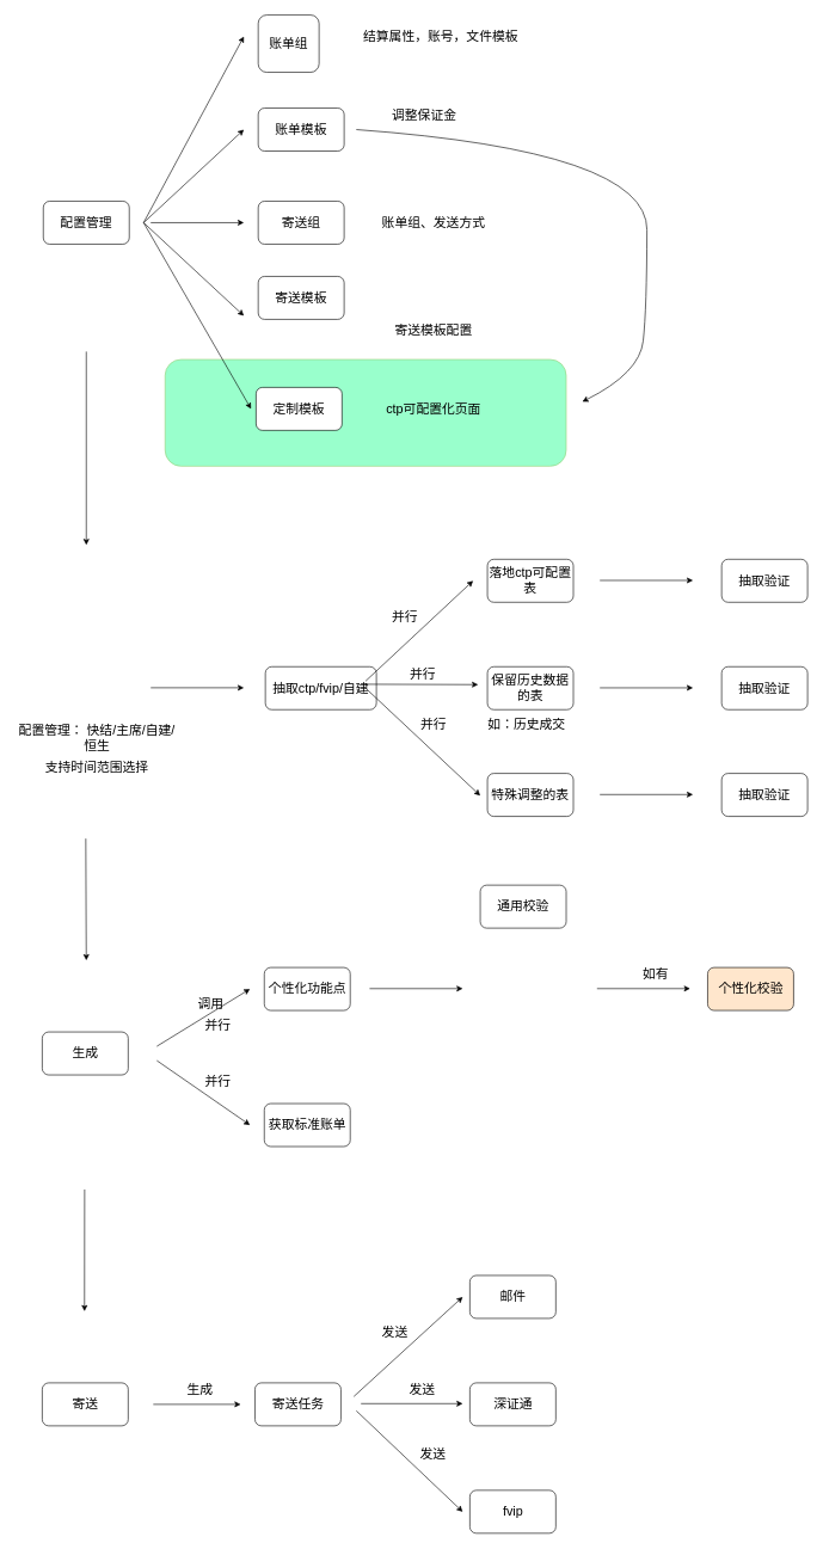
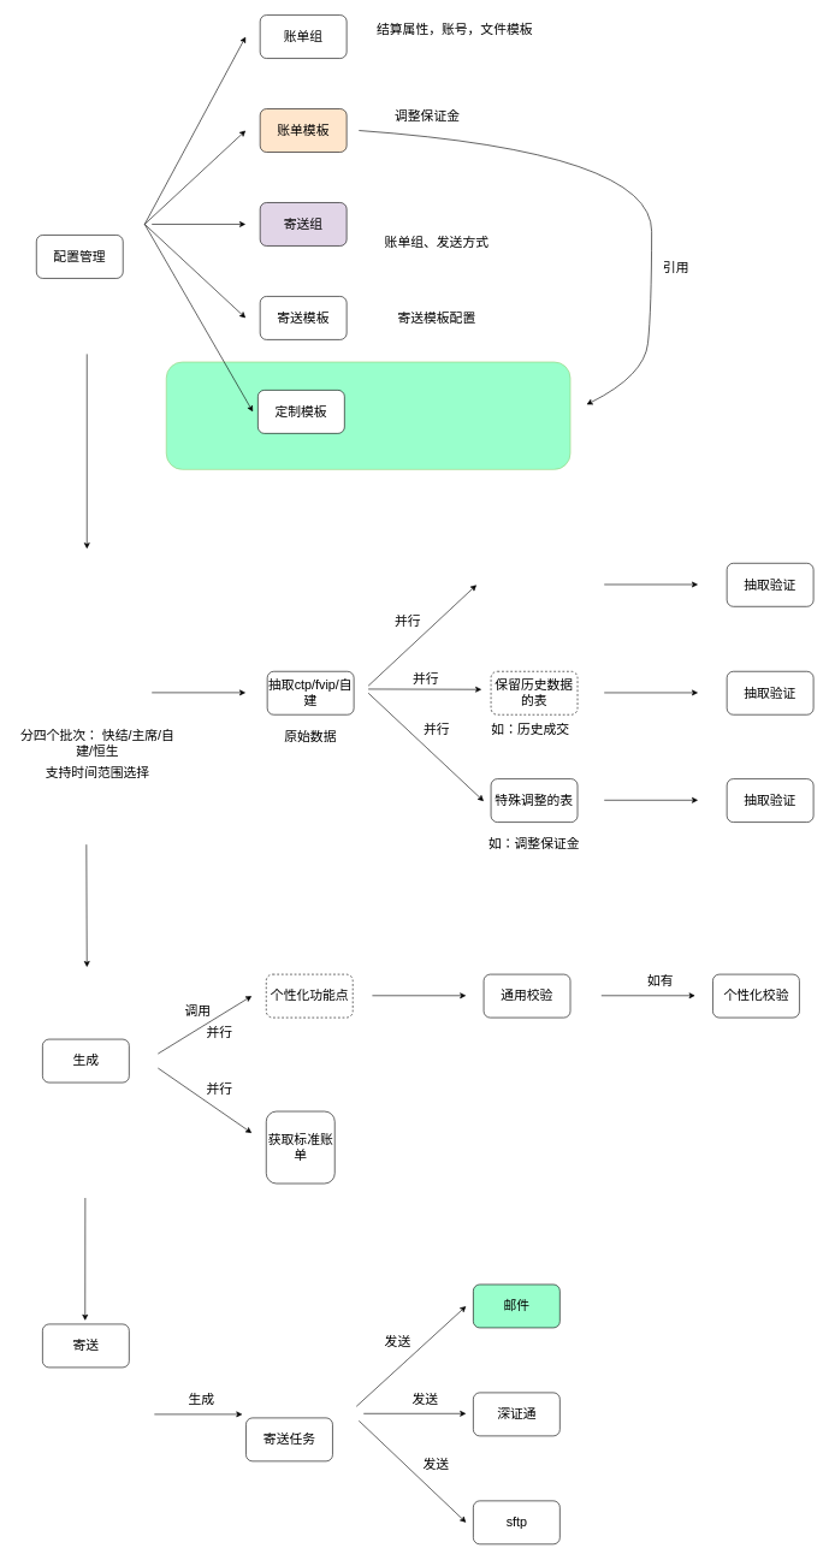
  <mxCell id="0" />
  <mxCell id="1" parent="0" />
  <mxCell id="2" value="" style="rounded=1;whiteSpace=wrap;html=1;strokeColor=#97D077;fillColor=#99FFCC;" vertex="1" parent="1"><mxGeometry x="230" y="501" width="560" height="149" as="geometry" /></mxCell>
  <mxCell id="3" value="&lt;font style=&quot;font-size: 18px;&quot;&gt;深证通&lt;/font&gt;" style="rounded=1;whiteSpace=wrap;html=1;" vertex="1" parent="1"><mxGeometry x="655.5" y="1930" width="120" height="60" as="geometry" /></mxCell>
- <mxCell id="4" value="&lt;font style=&quot;font-size: 18px;&quot;&gt;寄送任务&lt;/font&gt;" style="rounded=1;whiteSpace=wrap;html=1;" vertex="1" parent="1"><mxGeometry x="355.5" y="1930" width="120" height="60" as="geometry" /></mxCell>
- <mxCell id="5" value="&lt;span style=&quot;font-size: 18px;&quot;&gt;邮件&lt;/span&gt;" style="rounded=1;whiteSpace=wrap;html=1;" vertex="1" parent="1"><mxGeometry x="655.5" y="1780" width="120" height="60" as="geometry" /></mxCell>
- <mxCell id="6" value="&lt;font style=&quot;font-size: 18px;&quot;&gt;寄送&lt;/font&gt;" style="rounded=1;whiteSpace=wrap;html=1;" vertex="1" parent="1"><mxGeometry x="58.5" y="1930" width="120" height="60" as="geometry" /></mxCell>
+ <mxCell id="4" value="&lt;font style=&quot;font-size: 18px;&quot;&gt;寄送任务&lt;/font&gt;" style="rounded=1;whiteSpace=wrap;html=1;" vertex="1" parent="1"><mxGeometry x="340.5" y="1965" width="120" height="60" as="geometry" /></mxCell>
+ <mxCell id="5" value="&lt;span style=&quot;font-size: 18px;&quot;&gt;邮件&lt;/span&gt;" style="rounded=1;whiteSpace=wrap;html=1;fillColor=#99ffcc;" vertex="1" parent="1"><mxGeometry x="655.5" y="1780" width="120" height="60" as="geometry" /></mxCell>
+ <mxCell id="6" value="&lt;font style=&quot;font-size: 18px;&quot;&gt;寄送&lt;/font&gt;" style="rounded=1;whiteSpace=wrap;html=1;" vertex="1" parent="1"><mxGeometry x="58.5" y="1835" width="120" height="60" as="geometry" /></mxCell>
  <mxCell id="7" value="&lt;font style=&quot;font-size: 18px;&quot;&gt;生成&lt;/font&gt;" style="rounded=1;whiteSpace=wrap;html=1;" vertex="1" parent="1"><mxGeometry x="58.5" y="1440" width="120" height="60" as="geometry" /></mxCell>
  <mxCell id="8" value="&lt;font style=&quot;font-size: 18px;&quot;&gt;特殊调整的表&lt;/font&gt;" style="rounded=1;whiteSpace=wrap;html=1;" vertex="1" parent="1"><mxGeometry x="680" y="1079" width="120" height="60" as="geometry" /></mxCell>
- <mxCell id="9" value="&lt;span style=&quot;font-size: 18px;&quot;&gt;落地ctp可配置表&lt;/span&gt;" style="rounded=1;whiteSpace=wrap;html=1;" vertex="1" parent="1"><mxGeometry x="680" y="780" width="120" height="60" as="geometry" /></mxCell>
- <mxCell id="10" value="&lt;font style=&quot;font-size: 18px;&quot;&gt;保留历史数据的表&lt;/font&gt;" style="rounded=1;whiteSpace=wrap;html=1;" vertex="1" parent="1"><mxGeometry x="680" y="930" width="120" height="60" as="geometry" /></mxCell>
- <mxCell id="11" value="&lt;font style=&quot;font-size: 18px;&quot;&gt;抽取ctp/fvip/自建&lt;/font&gt;" style="rounded=1;whiteSpace=wrap;html=1;" vertex="1" parent="1"><mxGeometry x="370" y="930" width="155" height="60" as="geometry" /></mxCell>
- <mxCell id="12" value="&lt;font style=&quot;font-size: 18px;&quot;&gt;配置管理&lt;/font&gt;" style="rounded=1;whiteSpace=wrap;html=1;" vertex="1" parent="1"><mxGeometry x="60" y="280" width="120" height="60" as="geometry" /></mxCell>
- <mxCell id="13" value="&lt;font style=&quot;font-size: 18px;&quot;&gt;寄送模板&lt;/font&gt;" style="rounded=1;whiteSpace=wrap;html=1;" vertex="1" parent="1"><mxGeometry x="360" y="385" width="120" height="60" as="geometry" /></mxCell>
- <mxCell id="14" value="&lt;font style=&quot;font-size: 18px;&quot;&gt;寄送组&lt;/font&gt;" style="rounded=1;whiteSpace=wrap;html=1;" vertex="1" parent="1"><mxGeometry x="360" y="280" width="120" height="60" as="geometry" /></mxCell>
- <mxCell id="15" value="&lt;font style=&quot;font-size: 18px;&quot;&gt;账单模板&lt;/font&gt;" style="rounded=1;whiteSpace=wrap;html=1;" vertex="1" parent="1"><mxGeometry x="360" y="150" width="120" height="60" as="geometry" /></mxCell>
- <mxCell id="16" value="&lt;font style=&quot;font-size: 18px;&quot;&gt;账单组&lt;/font&gt;" style="rounded=1;whiteSpace=wrap;html=1;" vertex="1" parent="1"><mxGeometry x="360" y="20" width="85" height="80" as="geometry" /></mxCell>
+ <mxCell id="10" value="&lt;font style=&quot;font-size: 18px;&quot;&gt;保留历史数据的表&lt;/font&gt;" style="rounded=1;whiteSpace=wrap;html=1;dashed=1;" vertex="1" parent="1"><mxGeometry x="680" y="930" width="120" height="60" as="geometry" /></mxCell>
+ <mxCell id="11" value="&lt;font style=&quot;font-size: 18px;&quot;&gt;抽取ctp/fvip/自建&lt;/font&gt;" style="rounded=1;whiteSpace=wrap;html=1;" vertex="1" parent="1"><mxGeometry x="370" y="930" width="120" height="60" as="geometry" /></mxCell>
+ <mxCell id="12" value="&lt;font style=&quot;font-size: 18px;&quot;&gt;配置管理&lt;/font&gt;" style="rounded=1;whiteSpace=wrap;html=1;" vertex="1" parent="1"><mxGeometry x="50" y="325" width="120" height="60" as="geometry" /></mxCell>
+ <mxCell id="13" value="&lt;font style=&quot;font-size: 18px;&quot;&gt;寄送模板&lt;/font&gt;" style="rounded=1;whiteSpace=wrap;html=1;" vertex="1" parent="1"><mxGeometry x="360" y="410" width="120" height="60" as="geometry" /></mxCell>
+ <mxCell id="14" value="&lt;font style=&quot;font-size: 18px;&quot;&gt;寄送组&lt;/font&gt;" style="rounded=1;whiteSpace=wrap;html=1;fillColor=#e1d5e7;" vertex="1" parent="1"><mxGeometry x="360" y="280" width="120" height="60" as="geometry" /></mxCell>
+ <mxCell id="15" value="&lt;font style=&quot;font-size: 18px;&quot;&gt;账单模板&lt;/font&gt;" style="rounded=1;whiteSpace=wrap;html=1;fillColor=#ffe6cc;" vertex="1" parent="1"><mxGeometry x="360" y="150" width="120" height="60" as="geometry" /></mxCell>
+ <mxCell id="16" value="&lt;font style=&quot;font-size: 18px;&quot;&gt;账单组&lt;/font&gt;" style="rounded=1;whiteSpace=wrap;html=1;" vertex="1" parent="1"><mxGeometry x="360" y="20" width="120" height="60" as="geometry" /></mxCell>
  <mxCell id="17" value="&lt;font style=&quot;font-size: 18px;&quot;&gt;定制模板&lt;/font&gt;" style="rounded=1;whiteSpace=wrap;html=1;" vertex="1" parent="1"><mxGeometry x="357" y="540" width="120" height="60" as="geometry" /></mxCell>
  <mxCell id="18" value="" style="endArrow=classic;html=1;rounded=0;" edge="1" parent="1"><mxGeometry width="50" height="50" relative="1" as="geometry"><mxPoint x="200" y="310" as="sourcePoint" /><mxPoint x="340" y="50" as="targetPoint" /></mxGeometry></mxCell>
  <mxCell id="19" value="" style="endArrow=classic;html=1;rounded=0;" edge="1" parent="1"><mxGeometry width="50" height="50" relative="1" as="geometry"><mxPoint x="200" y="310" as="sourcePoint" /><mxPoint x="340" y="180" as="targetPoint" /></mxGeometry></mxCell>
  <mxCell id="20" value="" style="endArrow=classic;html=1;rounded=0;" edge="1" parent="1"><mxGeometry width="50" height="50" relative="1" as="geometry"><mxPoint x="210" y="310" as="sourcePoint" /><mxPoint x="340" y="310" as="targetPoint" /></mxGeometry></mxCell>
  <mxCell id="21" value="" style="endArrow=classic;html=1;rounded=0;" edge="1" parent="1"><mxGeometry width="50" height="50" relative="1" as="geometry"><mxPoint x="200" y="310" as="sourcePoint" /><mxPoint x="340" y="440" as="targetPoint" /></mxGeometry></mxCell>
  <mxCell id="22" value="" style="endArrow=classic;html=1;rounded=0;" edge="1" parent="1"><mxGeometry width="50" height="50" relative="1" as="geometry"><mxPoint x="200" y="310" as="sourcePoint" /><mxPoint x="350" y="570" as="targetPoint" /></mxGeometry></mxCell>
- <mxCell id="23" value="&lt;font style=&quot;font-size: 18px;&quot;&gt;结算属性，账号，文件模板&lt;/font&gt;" style="text;html=1;strokeColor=none;fillColor=none;align=center;verticalAlign=middle;whiteSpace=wrap;rounded=0;" vertex="1" parent="1"><mxGeometry x="500" y="40.5" width="230" height="19" as="geometry" /></mxCell>
+ <mxCell id="23" value="&lt;font style=&quot;font-size: 18px;&quot;&gt;结算属性，账号，文件模板&lt;/font&gt;" style="text;html=1;strokeColor=none;fillColor=none;align=center;verticalAlign=middle;whiteSpace=wrap;rounded=0;" vertex="1" parent="1"><mxGeometry x="515" y="30.5" width="230" height="19" as="geometry" /></mxCell>
  <mxCell id="24" value="&lt;font style=&quot;font-size: 18px;&quot;&gt;调整保证金&lt;/font&gt;" style="text;html=1;strokeColor=none;fillColor=none;align=center;verticalAlign=middle;whiteSpace=wrap;rounded=0;" vertex="1" parent="1"><mxGeometry x="477" y="150" width="230" height="19" as="geometry" /></mxCell>
- <mxCell id="25" value="&lt;font style=&quot;font-size: 18px;&quot;&gt;账单组、发送方式&lt;/font&gt;" style="text;html=1;strokeColor=none;fillColor=none;align=center;verticalAlign=middle;whiteSpace=wrap;rounded=0;" vertex="1" parent="1"><mxGeometry x="490" y="300.5" width="230" height="19" as="geometry" /></mxCell>
- <mxCell id="26" value="&lt;font style=&quot;font-size: 18px;&quot;&gt;寄送模板配置&lt;/font&gt;" style="text;html=1;strokeColor=none;fillColor=none;align=center;verticalAlign=middle;whiteSpace=wrap;rounded=0;" vertex="1" parent="1"><mxGeometry x="490" y="450.5" width="230" height="19" as="geometry" /></mxCell>
+ <mxCell id="25" value="&lt;font style=&quot;font-size: 18px;&quot;&gt;账单组、发送方式&lt;/font&gt;" style="text;html=1;strokeColor=none;fillColor=none;align=center;verticalAlign=middle;whiteSpace=wrap;rounded=0;" vertex="1" parent="1"><mxGeometry x="490" y="325.5" width="230" height="19" as="geometry" /></mxCell>
+ <mxCell id="26" value="&lt;font style=&quot;font-size: 18px;&quot;&gt;寄送模板配置&lt;/font&gt;" style="text;html=1;strokeColor=none;fillColor=none;align=center;verticalAlign=middle;whiteSpace=wrap;rounded=0;" vertex="1" parent="1"><mxGeometry x="490" y="430.5" width="230" height="19" as="geometry" /></mxCell>
  <mxCell id="27" style="edgeStyle=orthogonalEdgeStyle;rounded=0;orthogonalLoop=1;jettySize=auto;html=1;exitX=0.5;exitY=1;exitDx=0;exitDy=0;" edge="1" parent="1" source="26" target="26"><mxGeometry relative="1" as="geometry" /></mxCell>
- <mxCell id="28" value="&lt;font style=&quot;font-size: 18px;&quot;&gt;ctp可配置化页面&lt;/font&gt;" style="text;html=1;strokeColor=none;fillColor=none;align=center;verticalAlign=middle;whiteSpace=wrap;rounded=0;" vertex="1" parent="1"><mxGeometry x="490" y="560.5" width="230" height="19" as="geometry" /></mxCell>
  <mxCell id="29" value="" style="endArrow=classic;html=1;rounded=0;" edge="1" parent="1"><mxGeometry width="50" height="50" relative="1" as="geometry"><mxPoint x="120" y="490" as="sourcePoint" /><mxPoint x="120" y="760" as="targetPoint" /></mxGeometry></mxCell>
- <mxCell id="30" value="&lt;font style=&quot;font-size: 18px;&quot;&gt;配置管理： 快结/主席/自建/恒生&lt;/font&gt;" style="text;html=1;strokeColor=none;fillColor=none;align=center;verticalAlign=middle;whiteSpace=wrap;rounded=0;" vertex="1" parent="1"><mxGeometry x="20" y="1020" width="230" height="19" as="geometry" /></mxCell>
+ <mxCell id="30" value="&lt;font style=&quot;font-size: 18px;&quot;&gt;分四个批次： 快结/主席/自建/恒生&lt;/font&gt;" style="text;html=1;strokeColor=none;fillColor=none;align=center;verticalAlign=middle;whiteSpace=wrap;rounded=0;" vertex="1" parent="1"><mxGeometry x="20" y="1020" width="230" height="19" as="geometry" /></mxCell>
  <mxCell id="31" value="&lt;font style=&quot;font-size: 18px;&quot;&gt;支持时间范围选择&lt;/font&gt;" style="text;html=1;strokeColor=none;fillColor=none;align=center;verticalAlign=middle;whiteSpace=wrap;rounded=0;" vertex="1" parent="1"><mxGeometry x="20" y="1060" width="230" height="19" as="geometry" /></mxCell>
  <mxCell id="32" value="" style="endArrow=classic;html=1;rounded=0;" edge="1" parent="1"><mxGeometry width="50" height="50" relative="1" as="geometry"><mxPoint x="210" y="959.41" as="sourcePoint" /><mxPoint x="340" y="959.41" as="targetPoint" /></mxGeometry></mxCell>
+ <mxCell id="33" value="&lt;font style=&quot;font-size: 18px;&quot;&gt;原始数据&lt;/font&gt;" style="text;html=1;strokeColor=none;fillColor=none;align=center;verticalAlign=middle;whiteSpace=wrap;rounded=0;" vertex="1" parent="1"><mxGeometry x="315" y="1010" width="230" height="19" as="geometry" /></mxCell>
  <mxCell id="34" value="" style="endArrow=classic;html=1;rounded=0;" edge="1" parent="1"><mxGeometry width="50" height="50" relative="1" as="geometry"><mxPoint x="510" y="960" as="sourcePoint" /><mxPoint x="670" y="1110" as="targetPoint" /></mxGeometry></mxCell>
  <mxCell id="35" value="" style="endArrow=classic;html=1;rounded=0;" edge="1" parent="1"><mxGeometry width="50" height="50" relative="1" as="geometry"><mxPoint x="510" y="954.5" as="sourcePoint" /><mxPoint x="667" y="955" as="targetPoint" /></mxGeometry></mxCell>
  <mxCell id="36" value="" style="endArrow=classic;html=1;rounded=0;" edge="1" parent="1"><mxGeometry width="50" height="50" relative="1" as="geometry"><mxPoint x="510" y="950" as="sourcePoint" /><mxPoint x="660" y="810" as="targetPoint" /></mxGeometry></mxCell>
  <mxCell id="37" value="&lt;font style=&quot;font-size: 18px;&quot;&gt;如：历史成交&lt;/font&gt;" style="text;html=1;strokeColor=none;fillColor=none;align=center;verticalAlign=middle;whiteSpace=wrap;rounded=0;" vertex="1" parent="1"><mxGeometry x="620" y="1001" width="230" height="19" as="geometry" /></mxCell>
+ <mxCell id="38" value="&lt;font style=&quot;font-size: 18px;&quot;&gt;如：调整保证金&lt;/font&gt;" style="text;html=1;strokeColor=none;fillColor=none;align=center;verticalAlign=middle;whiteSpace=wrap;rounded=0;" vertex="1" parent="1"><mxGeometry x="625" y="1160" width="230" height="19" as="geometry" /></mxCell>
  <mxCell id="39" value="&lt;font style=&quot;font-size: 18px;&quot;&gt;并行&lt;/font&gt;" style="text;html=1;strokeColor=none;fillColor=none;align=center;verticalAlign=middle;whiteSpace=wrap;rounded=0;" vertex="1" parent="1"><mxGeometry x="530" y="850" width="70" height="19" as="geometry" /></mxCell>
  <mxCell id="40" value="&lt;font style=&quot;font-size: 18px;&quot;&gt;并行&lt;/font&gt;" style="text;html=1;strokeColor=none;fillColor=none;align=center;verticalAlign=middle;whiteSpace=wrap;rounded=0;" vertex="1" parent="1"><mxGeometry x="555" y="930" width="70" height="19" as="geometry" /></mxCell>
  <mxCell id="41" value="&lt;font style=&quot;font-size: 18px;&quot;&gt;并行&lt;/font&gt;" style="text;html=1;strokeColor=none;fillColor=none;align=center;verticalAlign=middle;whiteSpace=wrap;rounded=0;" vertex="1" parent="1"><mxGeometry x="570" y="1001" width="70" height="19" as="geometry" /></mxCell>
  <mxCell id="42" value="" style="endArrow=classic;html=1;rounded=0;" edge="1" parent="1"><mxGeometry width="50" height="50" relative="1" as="geometry"><mxPoint x="119.29" y="1170" as="sourcePoint" /><mxPoint x="120" y="1340" as="targetPoint" /></mxGeometry></mxCell>
- <mxCell id="43" value="&lt;font style=&quot;font-size: 18px;&quot;&gt;个性化功能点&lt;/font&gt;" style="rounded=1;whiteSpace=wrap;html=1;" vertex="1" parent="1"><mxGeometry x="368.5" y="1350" width="120" height="60" as="geometry" /></mxCell>
- <mxCell id="44" value="&lt;font style=&quot;font-size: 18px;&quot;&gt;获取标准账单&lt;/font&gt;" style="rounded=1;whiteSpace=wrap;html=1;" vertex="1" parent="1"><mxGeometry x="368.5" y="1540" width="120" height="60" as="geometry" /></mxCell>
+ <mxCell id="43" value="&lt;font style=&quot;font-size: 18px;&quot;&gt;个性化功能点&lt;/font&gt;" style="rounded=1;whiteSpace=wrap;html=1;dashed=1;" vertex="1" parent="1"><mxGeometry x="368.5" y="1350" width="120" height="60" as="geometry" /></mxCell>
+ <mxCell id="44" value="&lt;font style=&quot;font-size: 18px;&quot;&gt;获取标准账单&lt;/font&gt;" style="rounded=1;whiteSpace=wrap;html=1;" vertex="1" parent="1"><mxGeometry x="368.5" y="1540" width="95" height="100" as="geometry" /></mxCell>
  <mxCell id="45" value="" style="endArrow=classic;html=1;rounded=0;" edge="1" parent="1"><mxGeometry width="50" height="50" relative="1" as="geometry"><mxPoint x="218.5" y="1480" as="sourcePoint" /><mxPoint x="348.5" y="1570" as="targetPoint" /></mxGeometry></mxCell>
  <mxCell id="46" value="" style="endArrow=classic;html=1;rounded=0;" edge="1" parent="1"><mxGeometry width="50" height="50" relative="1" as="geometry"><mxPoint x="218.5" y="1460" as="sourcePoint" /><mxPoint x="348.5" y="1380" as="targetPoint" /></mxGeometry></mxCell>
  <mxCell id="47" value="&lt;font style=&quot;font-size: 18px;&quot;&gt;发送&lt;/font&gt;" style="text;html=1;strokeColor=none;fillColor=none;align=center;verticalAlign=middle;whiteSpace=wrap;rounded=0;" vertex="1" parent="1"><mxGeometry x="515.5" y="1850" width="70" height="19" as="geometry" /></mxCell>
  <mxCell id="48" value="&lt;font style=&quot;font-size: 18px;&quot;&gt;并行&lt;/font&gt;" style="text;html=1;strokeColor=none;fillColor=none;align=center;verticalAlign=middle;whiteSpace=wrap;rounded=0;" vertex="1" parent="1"><mxGeometry x="268.5" y="1500" width="70" height="19" as="geometry" /></mxCell>
- <mxCell id="49" value="&lt;font style=&quot;font-size: 18px;&quot;&gt;调用&lt;/font&gt;" style="text;html=1;strokeColor=none;fillColor=none;align=center;verticalAlign=middle;whiteSpace=wrap;rounded=0;" vertex="1" parent="1"><mxGeometry x="258.5" y="1391" width="70" height="19" as="geometry" /></mxCell>
+ <mxCell id="49" value="&lt;font style=&quot;font-size: 18px;&quot;&gt;调用&lt;/font&gt;" style="text;html=1;strokeColor=none;fillColor=none;align=center;verticalAlign=middle;whiteSpace=wrap;rounded=0;" vertex="1" parent="1"><mxGeometry x="238.5" y="1391" width="70" height="19" as="geometry" /></mxCell>
  <mxCell id="50" value="" style="endArrow=classic;html=1;rounded=0;" edge="1" parent="1"><mxGeometry width="50" height="50" relative="1" as="geometry"><mxPoint x="117.67" y="1660" as="sourcePoint" /><mxPoint x="117.5" y="1830" as="targetPoint" /></mxGeometry></mxCell>
- <mxCell id="51" value="&lt;font style=&quot;font-size: 18px;&quot;&gt;fvip&lt;/font&gt;" style="rounded=1;whiteSpace=wrap;html=1;" vertex="1" parent="1"><mxGeometry x="655.5" y="2080" width="120" height="60" as="geometry" /></mxCell>
+ <mxCell id="51" value="&lt;font style=&quot;font-size: 18px;&quot;&gt;sftp&lt;/font&gt;" style="rounded=1;whiteSpace=wrap;html=1;" vertex="1" parent="1"><mxGeometry x="655.5" y="2080" width="120" height="60" as="geometry" /></mxCell>
  <mxCell id="52" value="" style="endArrow=classic;html=1;rounded=0;" edge="1" parent="1"><mxGeometry width="50" height="50" relative="1" as="geometry"><mxPoint x="213.5" y="1960" as="sourcePoint" /><mxPoint x="335.5" y="1960" as="targetPoint" /></mxGeometry></mxCell>
  <mxCell id="53" value="&lt;font style=&quot;font-size: 18px;&quot;&gt;生成&lt;/font&gt;" style="text;html=1;strokeColor=none;fillColor=none;align=center;verticalAlign=middle;whiteSpace=wrap;rounded=0;" vertex="1" parent="1"><mxGeometry x="243.5" y="1930" width="70" height="19" as="geometry" /></mxCell>
  <mxCell id="54" value="" style="endArrow=classic;html=1;rounded=0;" edge="1" parent="1"><mxGeometry width="50" height="50" relative="1" as="geometry"><mxPoint x="493.5" y="1949" as="sourcePoint" /><mxPoint x="645.5" y="1810" as="targetPoint" /></mxGeometry></mxCell>
  <mxCell id="55" value="" style="endArrow=classic;html=1;rounded=0;" edge="1" parent="1"><mxGeometry width="50" height="50" relative="1" as="geometry"><mxPoint x="503.5" y="1959" as="sourcePoint" /><mxPoint x="645.5" y="1959" as="targetPoint" /></mxGeometry></mxCell>
  <mxCell id="56" value="" style="endArrow=classic;html=1;rounded=0;" edge="1" parent="1"><mxGeometry width="50" height="50" relative="1" as="geometry"><mxPoint x="497" y="1969" as="sourcePoint" /><mxPoint x="645.5" y="2110" as="targetPoint" /></mxGeometry></mxCell>
  <mxCell id="57" value="&lt;font style=&quot;font-size: 18px;&quot;&gt;发送&lt;/font&gt;" style="text;html=1;strokeColor=none;fillColor=none;align=center;verticalAlign=middle;whiteSpace=wrap;rounded=0;" vertex="1" parent="1"><mxGeometry x="553.5" y="1930" width="70" height="19" as="geometry" /></mxCell>
  <mxCell id="58" value="&lt;font style=&quot;font-size: 18px;&quot;&gt;发送&lt;/font&gt;" style="text;html=1;strokeColor=none;fillColor=none;align=center;verticalAlign=middle;whiteSpace=wrap;rounded=0;" vertex="1" parent="1"><mxGeometry x="568.5" y="2020" width="70" height="19" as="geometry" /></mxCell>
  <mxCell id="59" value="" style="endArrow=classic;html=1;rounded=0;" edge="1" parent="1"><mxGeometry width="50" height="50" relative="1" as="geometry"><mxPoint x="837" y="1108.5" as="sourcePoint" /><mxPoint x="967" y="1108.5" as="targetPoint" /></mxGeometry></mxCell>
  <mxCell id="60" value="&lt;span style=&quot;font-size: 18px;&quot;&gt;抽取验证&lt;/span&gt;" style="rounded=1;whiteSpace=wrap;html=1;" vertex="1" parent="1"><mxGeometry x="1007" y="1079" width="120" height="60" as="geometry" /></mxCell>
  <mxCell id="61" value="" style="endArrow=classic;html=1;rounded=0;" edge="1" parent="1"><mxGeometry width="50" height="50" relative="1" as="geometry"><mxPoint x="837" y="809.5" as="sourcePoint" /><mxPoint x="967" y="809.5" as="targetPoint" /></mxGeometry></mxCell>
  <mxCell id="62" value="&lt;span style=&quot;font-size: 18px;&quot;&gt;抽取验证&lt;/span&gt;" style="rounded=1;whiteSpace=wrap;html=1;" vertex="1" parent="1"><mxGeometry x="1007" y="780" width="120" height="60" as="geometry" /></mxCell>
  <mxCell id="63" value="" style="endArrow=classic;html=1;rounded=0;" edge="1" parent="1"><mxGeometry width="50" height="50" relative="1" as="geometry"><mxPoint x="837" y="959.5" as="sourcePoint" /><mxPoint x="967" y="959.5" as="targetPoint" /></mxGeometry></mxCell>
  <mxCell id="64" value="&lt;span style=&quot;font-size: 18px;&quot;&gt;抽取验证&lt;/span&gt;" style="rounded=1;whiteSpace=wrap;html=1;" vertex="1" parent="1"><mxGeometry x="1007" y="930" width="120" height="60" as="geometry" /></mxCell>
  <mxCell id="65" value="" style="curved=1;endArrow=classic;html=1;rounded=0;" edge="1" parent="1"><mxGeometry width="50" height="50" relative="1" as="geometry"><mxPoint x="497" y="180" as="sourcePoint" /><mxPoint x="812.5" y="560" as="targetPoint" /><Array as="points"><mxPoint x="903" y="210" /><mxPoint x="902.5" y="430" /><mxPoint x="892.5" y="520" /></Array></mxGeometry></mxCell>
+ <mxCell id="66" value="&lt;font style=&quot;font-size: 18px;&quot;&gt;引用&lt;/font&gt;" style="text;html=1;strokeColor=none;fillColor=none;align=center;verticalAlign=middle;whiteSpace=wrap;rounded=0;" vertex="1" parent="1"><mxGeometry x="897" y="360" width="80" height="20" as="geometry" /></mxCell>
  <mxCell id="67" value="&lt;font style=&quot;font-size: 18px;&quot;&gt;并行&lt;/font&gt;" style="text;html=1;strokeColor=none;fillColor=none;align=center;verticalAlign=middle;whiteSpace=wrap;rounded=0;" vertex="1" parent="1"><mxGeometry x="268.5" y="1421" width="70" height="19" as="geometry" /></mxCell>
- <mxCell id="68" value="&lt;font style=&quot;font-size: 18px;&quot;&gt;通用校验&lt;/font&gt;" style="rounded=1;whiteSpace=wrap;html=1;" vertex="1" parent="1"><mxGeometry x="670" y="1235" width="120" height="60" as="geometry" /></mxCell>
+ <mxCell id="68" value="&lt;font style=&quot;font-size: 18px;&quot;&gt;通用校验&lt;/font&gt;" style="rounded=1;whiteSpace=wrap;html=1;" vertex="1" parent="1"><mxGeometry x="670" y="1350" width="120" height="60" as="geometry" /></mxCell>
  <mxCell id="69" value="" style="endArrow=classic;html=1;rounded=0;" edge="1" parent="1"><mxGeometry width="50" height="50" relative="1" as="geometry"><mxPoint x="515.5" y="1379.5" as="sourcePoint" /><mxPoint x="645.5" y="1379.5" as="targetPoint" /></mxGeometry></mxCell>
- <mxCell id="70" value="&lt;font style=&quot;font-size: 18px;&quot;&gt;个性化校验&lt;/font&gt;" style="rounded=1;whiteSpace=wrap;html=1;fillColor=#ffe6cc;" vertex="1" parent="1"><mxGeometry x="987.5" y="1350" width="120" height="60" as="geometry" /></mxCell>
+ <mxCell id="70" value="&lt;font style=&quot;font-size: 18px;&quot;&gt;个性化校验&lt;/font&gt;" style="rounded=1;whiteSpace=wrap;html=1;" vertex="1" parent="1"><mxGeometry x="987.5" y="1350" width="120" height="60" as="geometry" /></mxCell>
  <mxCell id="71" value="" style="endArrow=classic;html=1;rounded=0;" edge="1" parent="1"><mxGeometry width="50" height="50" relative="1" as="geometry"><mxPoint x="833" y="1379.5" as="sourcePoint" /><mxPoint x="963" y="1379.5" as="targetPoint" /></mxGeometry></mxCell>
  <mxCell id="72" value="&lt;font style=&quot;font-size: 18px;&quot;&gt;如有&lt;/font&gt;" style="text;html=1;strokeColor=none;fillColor=none;align=center;verticalAlign=middle;whiteSpace=wrap;rounded=0;" vertex="1" parent="1"><mxGeometry x="800" y="1350" width="230" height="19" as="geometry" /></mxCell>
